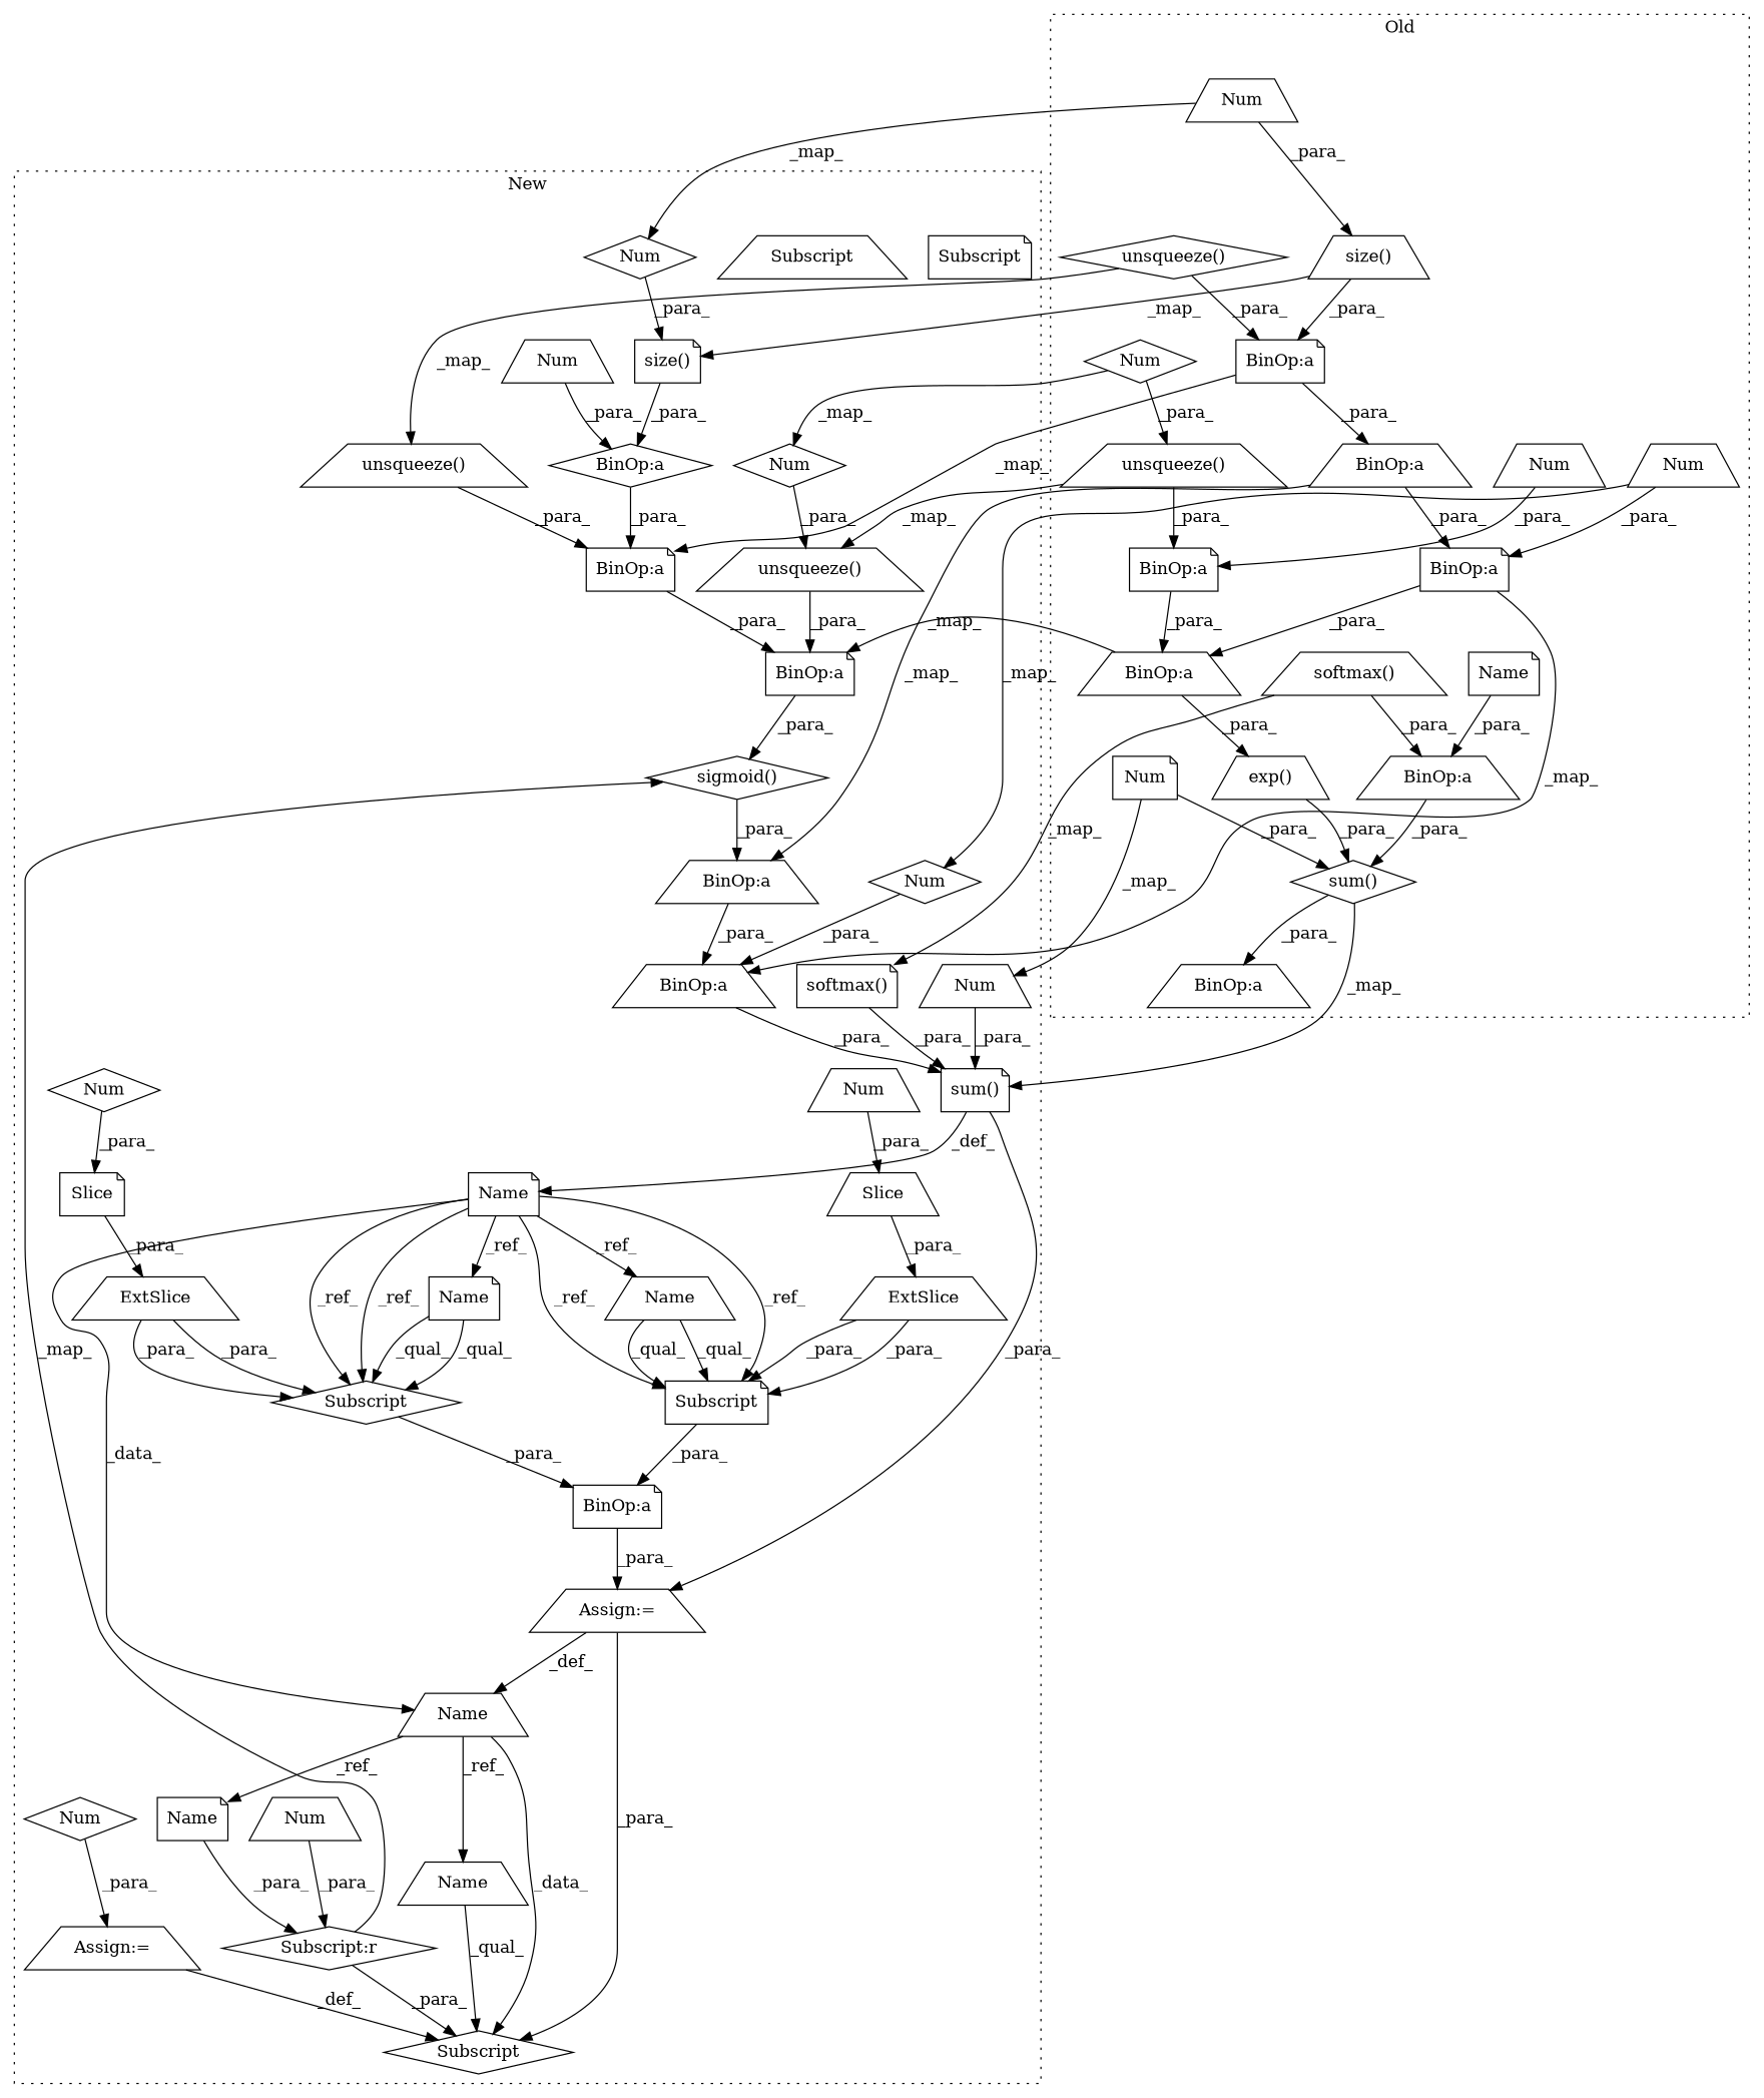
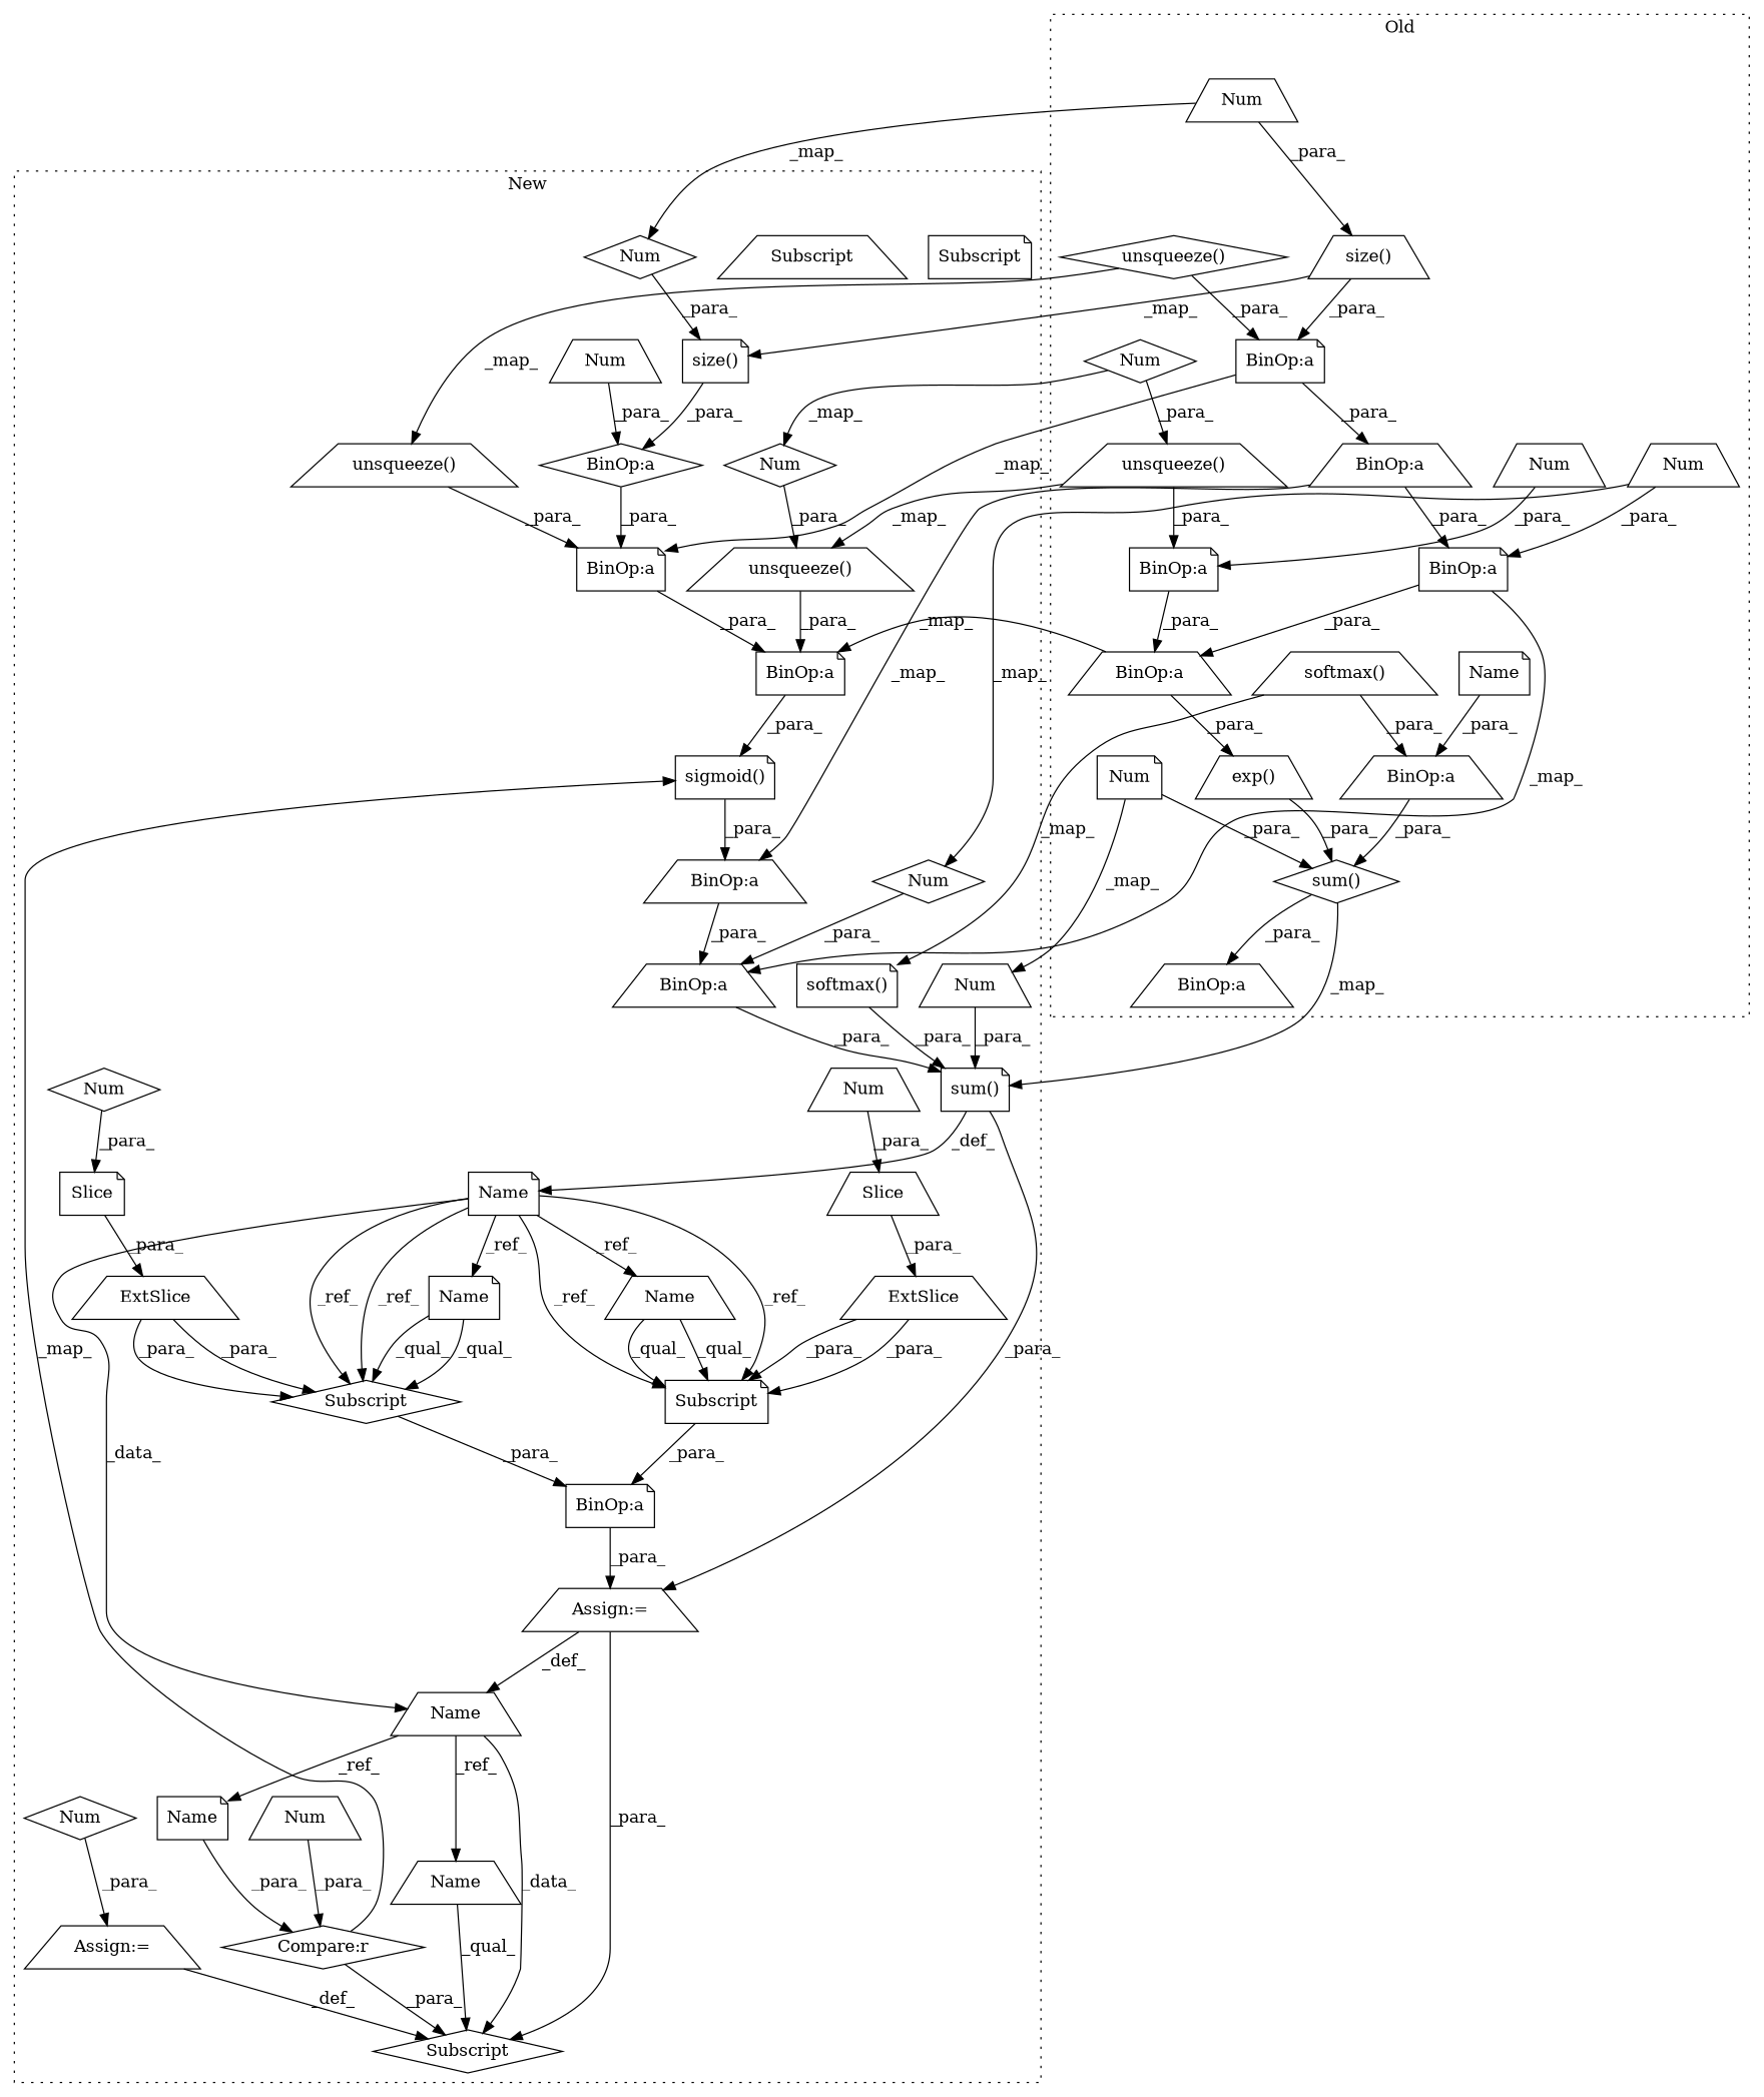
  digraph {
    node [a=76 l=3 s=15446 shape=trapezium]
    n1 [a=75 l="10,1" label="exp()" s="15435,15506"]
    n2 [a=82 label="BinOp:a" s=15535]
    n3 [a=82 l=2 label="BinOp:a" s=15502 shape=note]
    n4 [a=82 label="BinOp:a" s=15285]
    n5 [a=75 l="14,9" label="softmax()" s="15259,15276"]
    n6 [a=82 label="BinOp:a" s=15471 shape=note]
    n7 [a=82 l=36 label="BinOp:a"]
    n8 [a=82 l=2 label="BinOp:a" s=15476]
    n9 [a=82 label="BinOp:a" s=15449 shape=note]
    n10 [a=75 l="12,1" label="size()" s="15354,15367"]
    n11 [label=Num]
    n12 [l=1 label=Num s=15366]
    n13 [a=75 l="16,1" label="unsqueeze()" s="15483,15501"]
    n14 [l=2 label=Num s=15499 shape=diamond]
    n15 [a=75 l="15,1" label="unsqueeze()" s="15453,15470" shape=diamond]
    n16 [l=1 label=Num s=15504]
    n17 [a=75 l="10,1" label="sum()" s="15538,15556" shape=diamond]
    n18 [l=1 label=Num s=15555 shape=note]
    n19 [a=87 l=5 label=Name s=15288 shape=note]
-   n20 [a=75 l="14,1" label="sigmoid()" s="5713,5773" shape=diamond]
+   n20 [a=75 l="14,1" label="sigmoid()" s="5713,5773" shape=note]
    n21 [a=82 l=1 label="BinOp:a" s=5634 shape=diamond]
    n22 [a=82 label="BinOp:a" s=5887 shape=note]
    n23 [a=75 l="14,9" label="softmax()" s="5561,5578" shape=note]
    n24 [a=87 l=7 label=Name s=5825 shape=note]
    n25 [a=63 l="14,0" label=Subscript s="5873,0" shape=note]
-   n26 [a=40 l=12 label="Subscript:r" s=5922 shape=diamond]
+   n26 [a=40 l=12 label="Compare:r" s=5922 shape=diamond]
    n27 [a=87 l=7 label=Name s=5863]
    n28 [a=63 l="21,0" label=Subscript s="5914,0" shape=diamond]
    n29 [a=82 label="BinOp:a" s=5746 shape=note]
    n30 [a=63 l="15,0" label=Subscript s="5890,0"]
    n31 [a=82 label="BinOp:a" s=5751 shape=note]
    n32 [a=82 label="BinOp:a" s=5710]
    n33 [a=82 label="BinOp:a" s=5705]
    n34 [a=85 l=7 label=ExtSlice s=5873]
    n35 [a=80 l=1 label=Slice s=5884 shape=note]
    n36 [a=85 l=7 label=ExtSlice s=5890]
    n37 [a=80 l=1 label=Slice s=5901]
    n38 [a=75 l="12,1" label="size()" s="5620,5633" shape=note]
    n39 [l=1 label=Num s=5704 shape=diamond]
    n40 [l=1 label=Num s=5632 shape=diamond]
    n41 [a=75 l="16,1" label="unsqueeze()" s="5754,5772"]
    n42 [l=2 label=Num s=5770 shape=diamond]
    n43 [a=75 l="15,1" label="unsqueeze()" s="5728,5745"]
    n44 [l=1 label=Num s=5933]
    n45 [l=1 label=Num s=5635]
    n46 [l=1 label=Num s=5884 shape=diamond]
    n47 [l=2 label=Num s=5902]
    n48 [a=68 label="Assign:=" s=5870]
    n49 [a=68 label="Assign:=" s=5935]
    n50 [l=4 label=Num s=5938 shape=diamond]
    n51 [a=75 l="10,1" label="sum()" s="5835,5853" shape=note]
    n52 [l=1 label=Num s=5852]
    n53 [a=87 l=7 label=Name s=5922 shape=note]
    n54 [a=87 l=7 label=Name s=5914]
    n55 [a=87 l=7 label=Name s=5890]
    n56 [a=87 l=7 label=Name s=5873 shape=note]
    n57 [a=63 l="15,0" label=Subscript s="5890,0" shape=note]
    n58 [a=63 l="14,0" label=Subscript s="5873,0" shape=diamond]
    subgraph cluster_1 {
      label=Old
      style=dotted
      n1
      n2
      n3
      n4
      n5
      n6
      n7
      n8
      n9
      n10
      n11
      n12
      n13
      n14
      n15
      n16
      n17
      n18
      n19
    }
    subgraph cluster_2 {
      label=New
      style=dotted
      n20
      n21
      n22
      n23
      n24
      n25
      n26
      n27
      n28
      n29
      n30
      n31
      n32
      n33
      n34
      n35
      n36
      n37
      n38
      n39
      n40
      n41
      n42
      n43
      n44
      n45
      n46
      n47
      n48
      n49
      n50
      n51
      n52
      n53
      n54
      n55
      n56
      n57
      n58
    }
    n1 -> n17 [label=_para_]
    n3 -> n7 [label=_para_]
    n4 -> n17 [label=_para_]
    n5 -> n4 [label=_para_]
    n5 -> n23 [label=_map_]
    n6 -> n8 [label=_para_]
    n6 -> n29 [label=_map_]
    n7 -> n1 [label=_para_]
    n7 -> n31 [label=_map_]
    n8 -> n9 [label=_para_]
    n8 -> n32 [label=_map_]
    n9 -> n7 [label=_para_]
    n9 -> n33 [label=_map_]
    n10 -> n6 [label=_para_]
    n10 -> n38 [label=_map_]
    n11 -> n9 [label=_para_]
    n11 -> n39 [label=_map_]
    n12 -> n10 [label=_para_]
    n12 -> n40 [label=_map_]
    n13 -> n3 [label=_para_]
    n13 -> n41 [label=_map_]
    n14 -> n13 [label=_para_]
    n14 -> n42 [label=_map_]
    n15 -> n6 [label=_para_]
    n15 -> n43 [label=_map_]
    n16 -> n3 [label=_para_]
    n17 -> n2 [label=_para_]
    n17 -> n51 [label=_map_]
    n18 -> n17 [label=_para_]
    n18 -> n52 [label=_map_]
    n19 -> n4 [label=_para_]
    n20 -> n32 [label=_para_]
    n21 -> n29 [label=_para_]
    n22 -> n48 [label=_para_]
    n23 -> n51 [label=_para_]
    n24 -> n27 [label=_data_]
    n24 -> n55 [label=_ref_]
    n24 -> n56 [label=_ref_]
    n24 -> n57 [label=_ref_]
    n24 -> n57 [label=_ref_]
    n24 -> n58 [label=_ref_]
    n24 -> n58 [label=_ref_]
    n26 -> n20 [label=_map_]
    n26 -> n28 [label=_para_]
    n27 -> n28 [label=_data_]
    n27 -> n53 [label=_ref_]
    n27 -> n54 [label=_ref_]
    n29 -> n31 [label=_para_]
    n31 -> n20 [label=_para_]
    n32 -> n33 [label=_para_]
    n33 -> n51 [label=_para_]
    n34 -> n58 [label=_para_]
    n34 -> n58 [label=_para_]
    n35 -> n34 [label=_para_]
    n36 -> n57 [label=_para_]
    n36 -> n57 [label=_para_]
    n37 -> n36 [label=_para_]
    n38 -> n21 [label=_para_]
    n39 -> n33 [label=_para_]
    n40 -> n38 [label=_para_]
    n41 -> n31 [label=_para_]
    n42 -> n41 [label=_para_]
    n43 -> n29 [label=_para_]
    n44 -> n26 [label=_para_]
    n45 -> n21 [label=_para_]
    n46 -> n35 [label=_para_]
    n47 -> n37 [label=_para_]
    n48 -> n27 [label=_def_]
    n48 -> n28 [label=_para_]
    n49 -> n28 [label=_def_]
    n50 -> n49 [label=_para_]
    n51 -> n24 [label=_def_]
    n51 -> n48 [label=_para_]
    n52 -> n51 [label=_para_]
    n53 -> n26 [label=_para_]
    n54 -> n28 [label=_qual_]
    n55 -> n57 [label=_qual_]
    n55 -> n57 [label=_qual_]
    n56 -> n58 [label=_qual_]
    n56 -> n58 [label=_qual_]
    n57 -> n22 [label=_para_]
    n58 -> n22 [label=_para_]
  }
